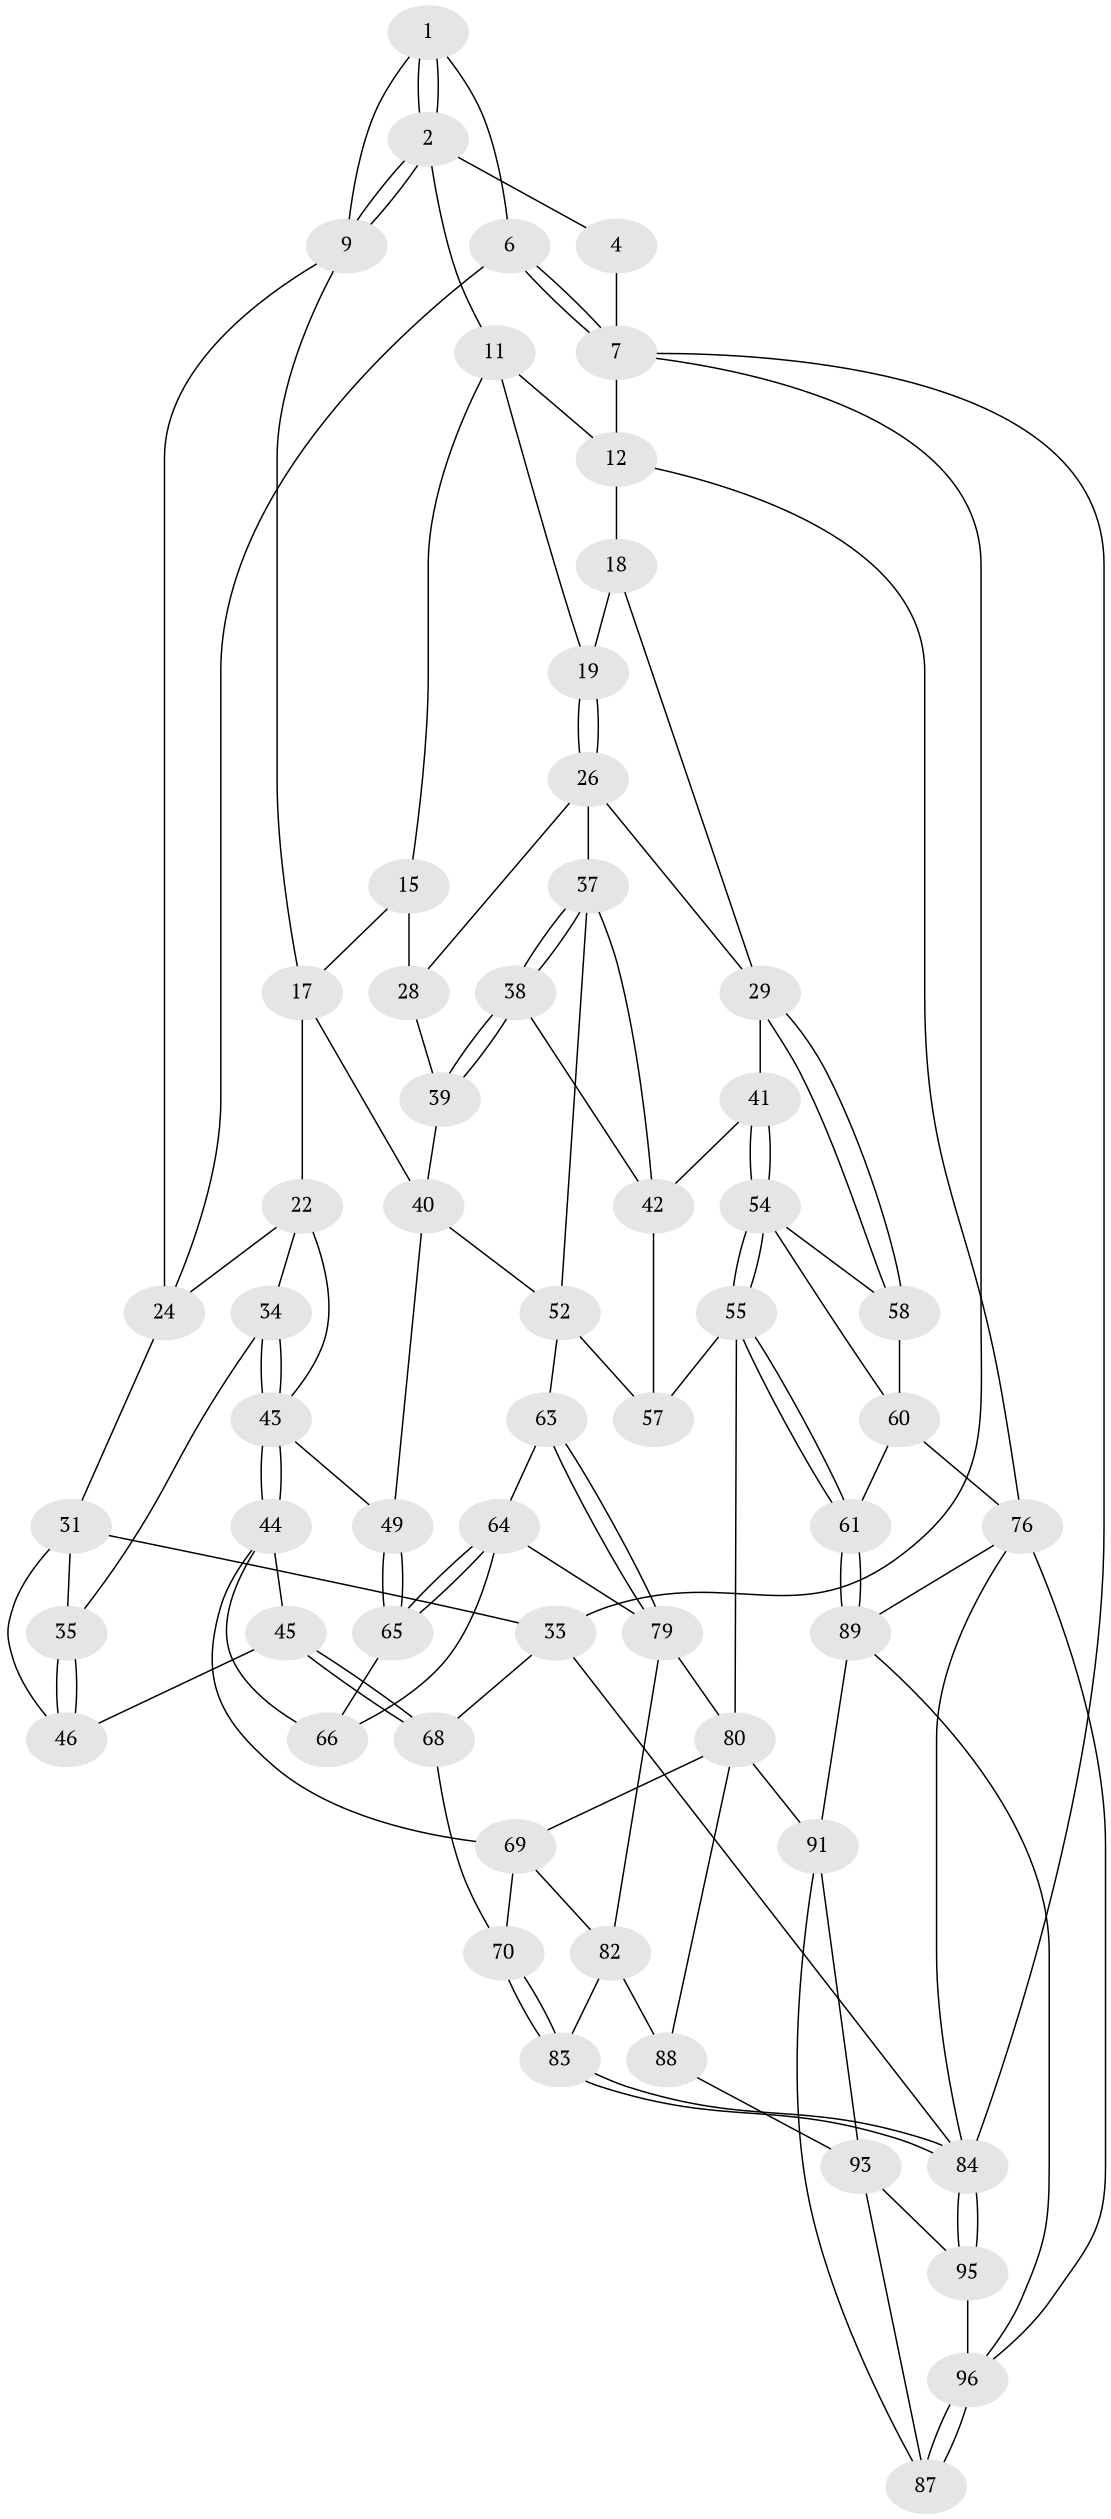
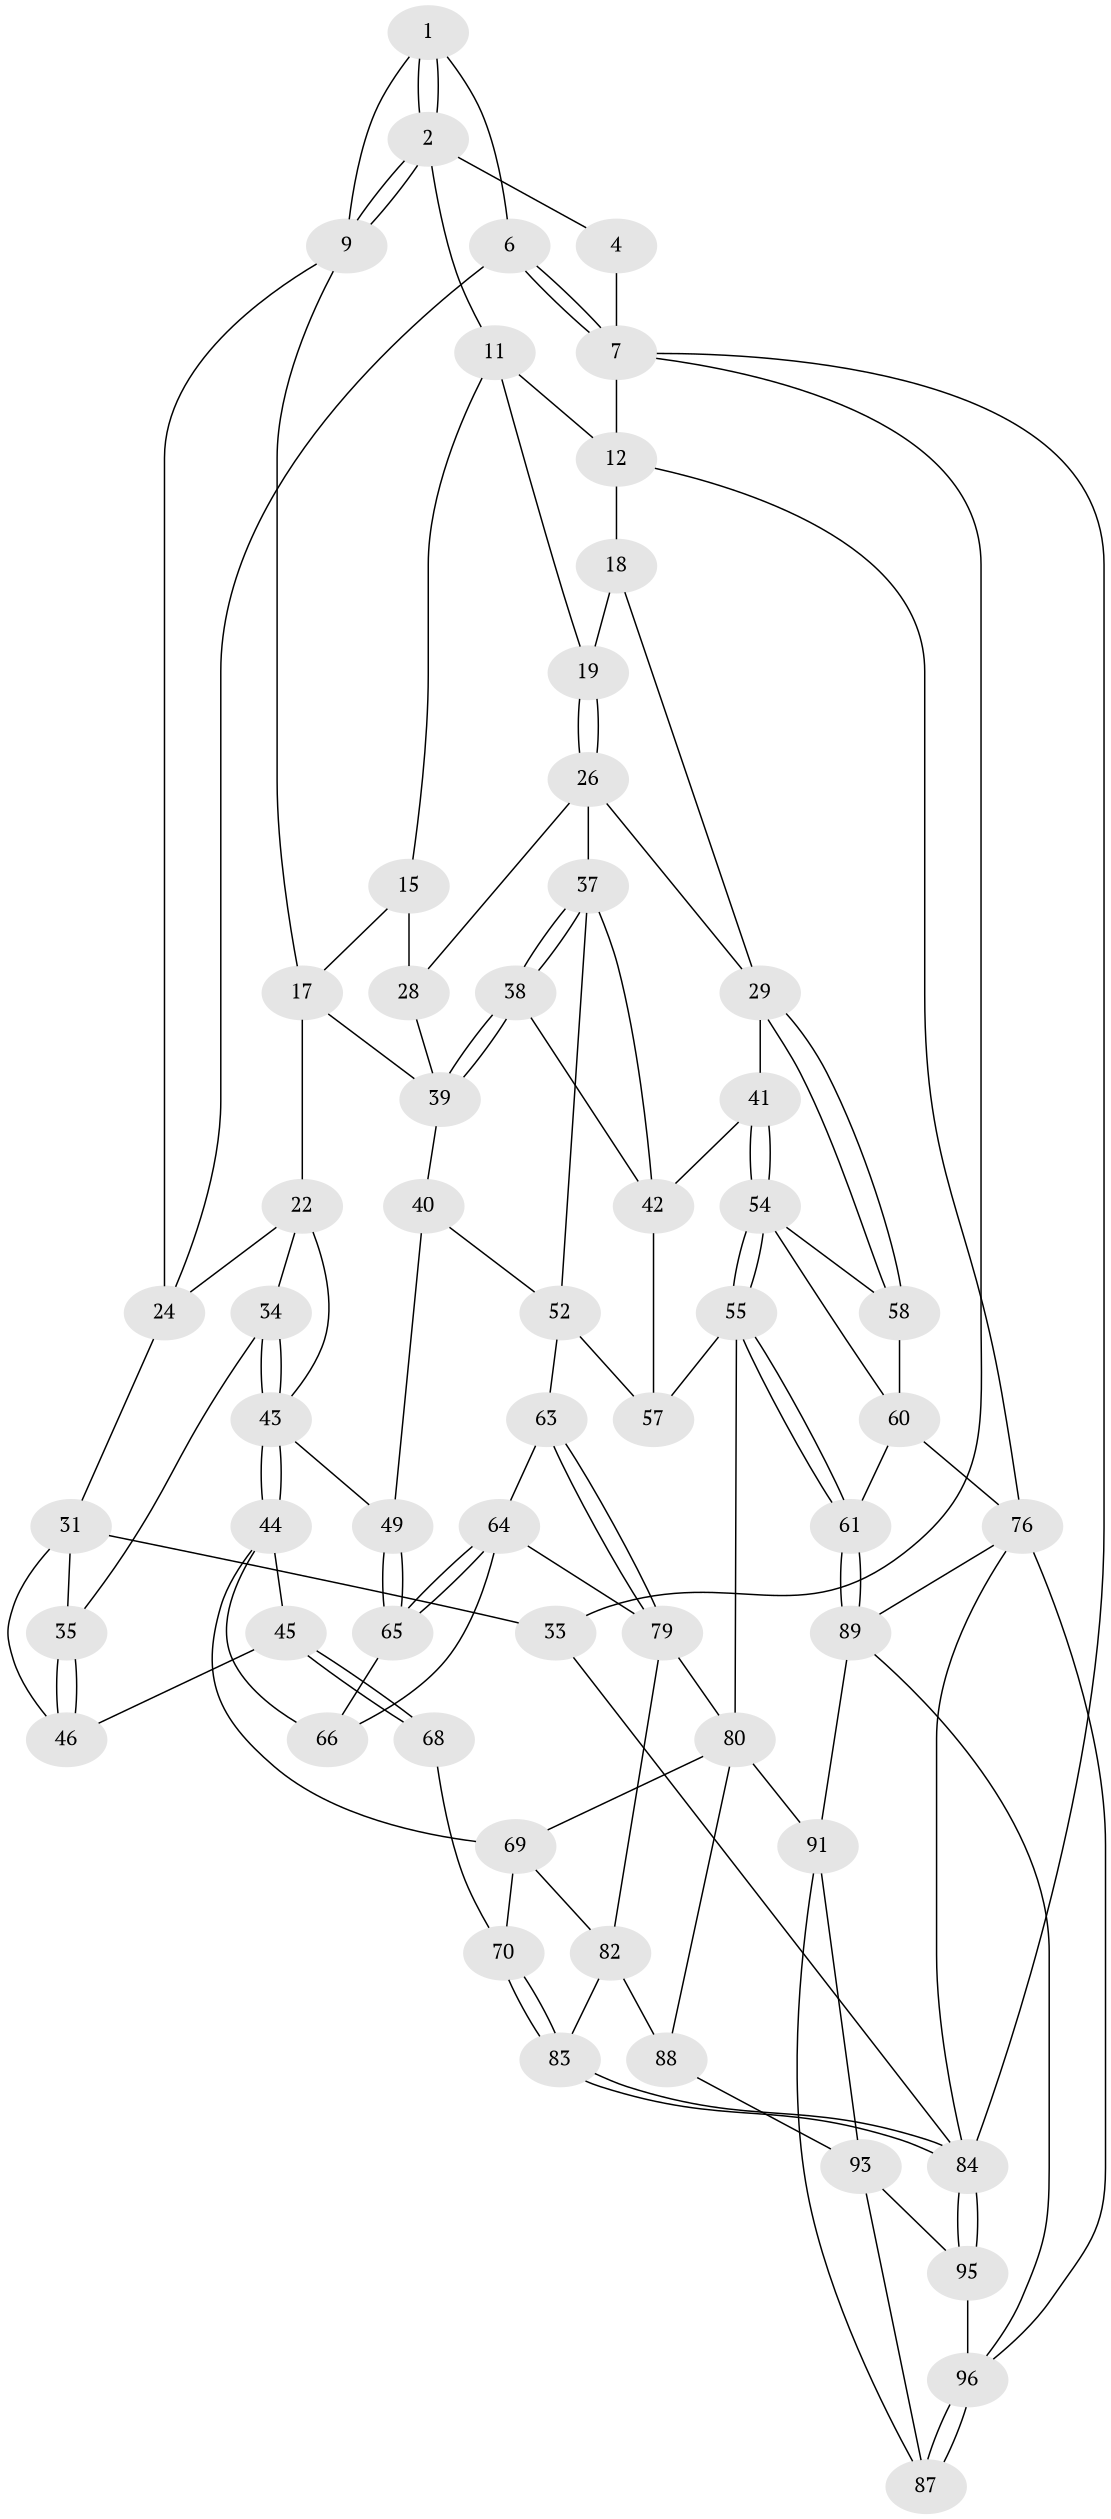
  graph {
    fontname="PT Serif"
    node [color=gray90 fontname="PT Serif" style=filled]
    edge [fontname="PT Serif"]
    1 [super="+5"]
    2 [super="+3"]
    6
    9 [super="+10"]
    4
    11 [super="+14"]
    7 [super="+8"]
    24 [super="+25"]
    17 [super="+21"]
    12 [super="+13"]
    15 [super="+16"]
    19
    33 [super="+72"]
    84 [super="+85"]
    31 [super="+32"]
    18 [super="+20"]
    76 [super="+77"]
    68 [super="+71"]
    95
    22 [super="+23"]
    40 [super="+48"]
    28 [super="+36"]
    26 [super="+27"]
    29 [super="+30"]
    89 [super="+90"]
    96 [super="+98"]
    39
    34
    43 [super="+47"]
    52 [super="+62"]
    49
    41
    58
    37
    35
    44 [super="+67"]
    46 [super="+50"]
    38 [super="+51"]
    42 [super="+53"]
    54 [super="+59"]
    60 [super="+73"]
    70
    57
    63
    65
    55 [super="+56"]
    45
    66 [super="+75"]
    69 [super="+78"]
    82 [super="+86"]
    64 [super="+74"]
    79 [super="+81"]
    61
    80 [super="+87"]
    88
    91 [super="+92"]
    83
    n58 [label=87]
    93 [super="+94"]
    1 -- 2
    1 -- 2
    1 -- 6
    1 -- 9
    2 -- 9
    2 -- 9
    2 -- 4
    2 -- 11
    6 -- 7
    6 -- 7
    6 -- 24
    9 -- 24
    9 -- 17
    4 -- 7
    11 -- 12
    11 -- 15
    11 -- 19
    7 -- 12
    7 -- 33
    7 -- 84
    24 -- 31
    17 -- 22
-   17 -- 40
+   17 -- 39
    12 -- 18 [weight=2]
    12 -- 76
    15 -- 17
    15 -- 28 [weight=2]
    19 -- 26
    19 -- 26
    33 -- 84
-   33 -- 68
    84 -- 95
    84 -- 95
    31 -- 33
    31 -- 35
    31 -- 46
    18 -- 19
    18 -- 29
    76 -- 84
    76 -- 89
    76 -- 96
    68 -- 70
    95 -- 96
    22 -- 24
    22 -- 34
    22 -- 43
    40 -- 52
    40 -- 49
    28 -- 39
    26 -- 28
    26 -- 29
    26 -- 37
    29 -- 41
    29 -- 58
    29 -- 58
    89 -- 96
    89 -- 91
    96 -- n58
    96 -- n58
    39 -- 40
    34 -- 43
    34 -- 43
    34 -- 35
    43 -- 49
    43 -- 44
    43 -- 44
    52 -- 57
    52 -- 63
    49 -- 65
    49 -- 65
    41 -- 42
    41 -- 54
    41 -- 54
    58 -- 60
    37 -- 52
    37 -- 38
    37 -- 38
    37 -- 42
    35 -- 46
    35 -- 46
    44 -- 45
    44 -- 66
    44 -- 69
    38 -- 39
    38 -- 39
    38 -- 42
    42 -- 57
    54 -- 58
    54 -- 60
    54 -- 55
    54 -- 55
    60 -- 76
    60 -- 61
    70 -- 83
    70 -- 83
    63 -- 64
    63 -- 79
    63 -- 79
    65 -- 66
    55 -- 57
    55 -- 61
    55 -- 61
    55 -- 80
    45 -- 68
    45 -- 68
    45 -- 46
    69 -- 70
    69 -- 82
    82 -- 88
    82 -- 83
    64 -- 65
    64 -- 65
    64 -- 66
    64 -- 79
    79 -- 82
    79 -- 80
    61 -- 89
    61 -- 89
    80 -- 69
    80 -- 88
    80 -- 91
    88 -- 93
    91 -- n58
    91 -- 93
    83 -- 84
    83 -- 84
    93 -- 95
    93 -- n58
  }
